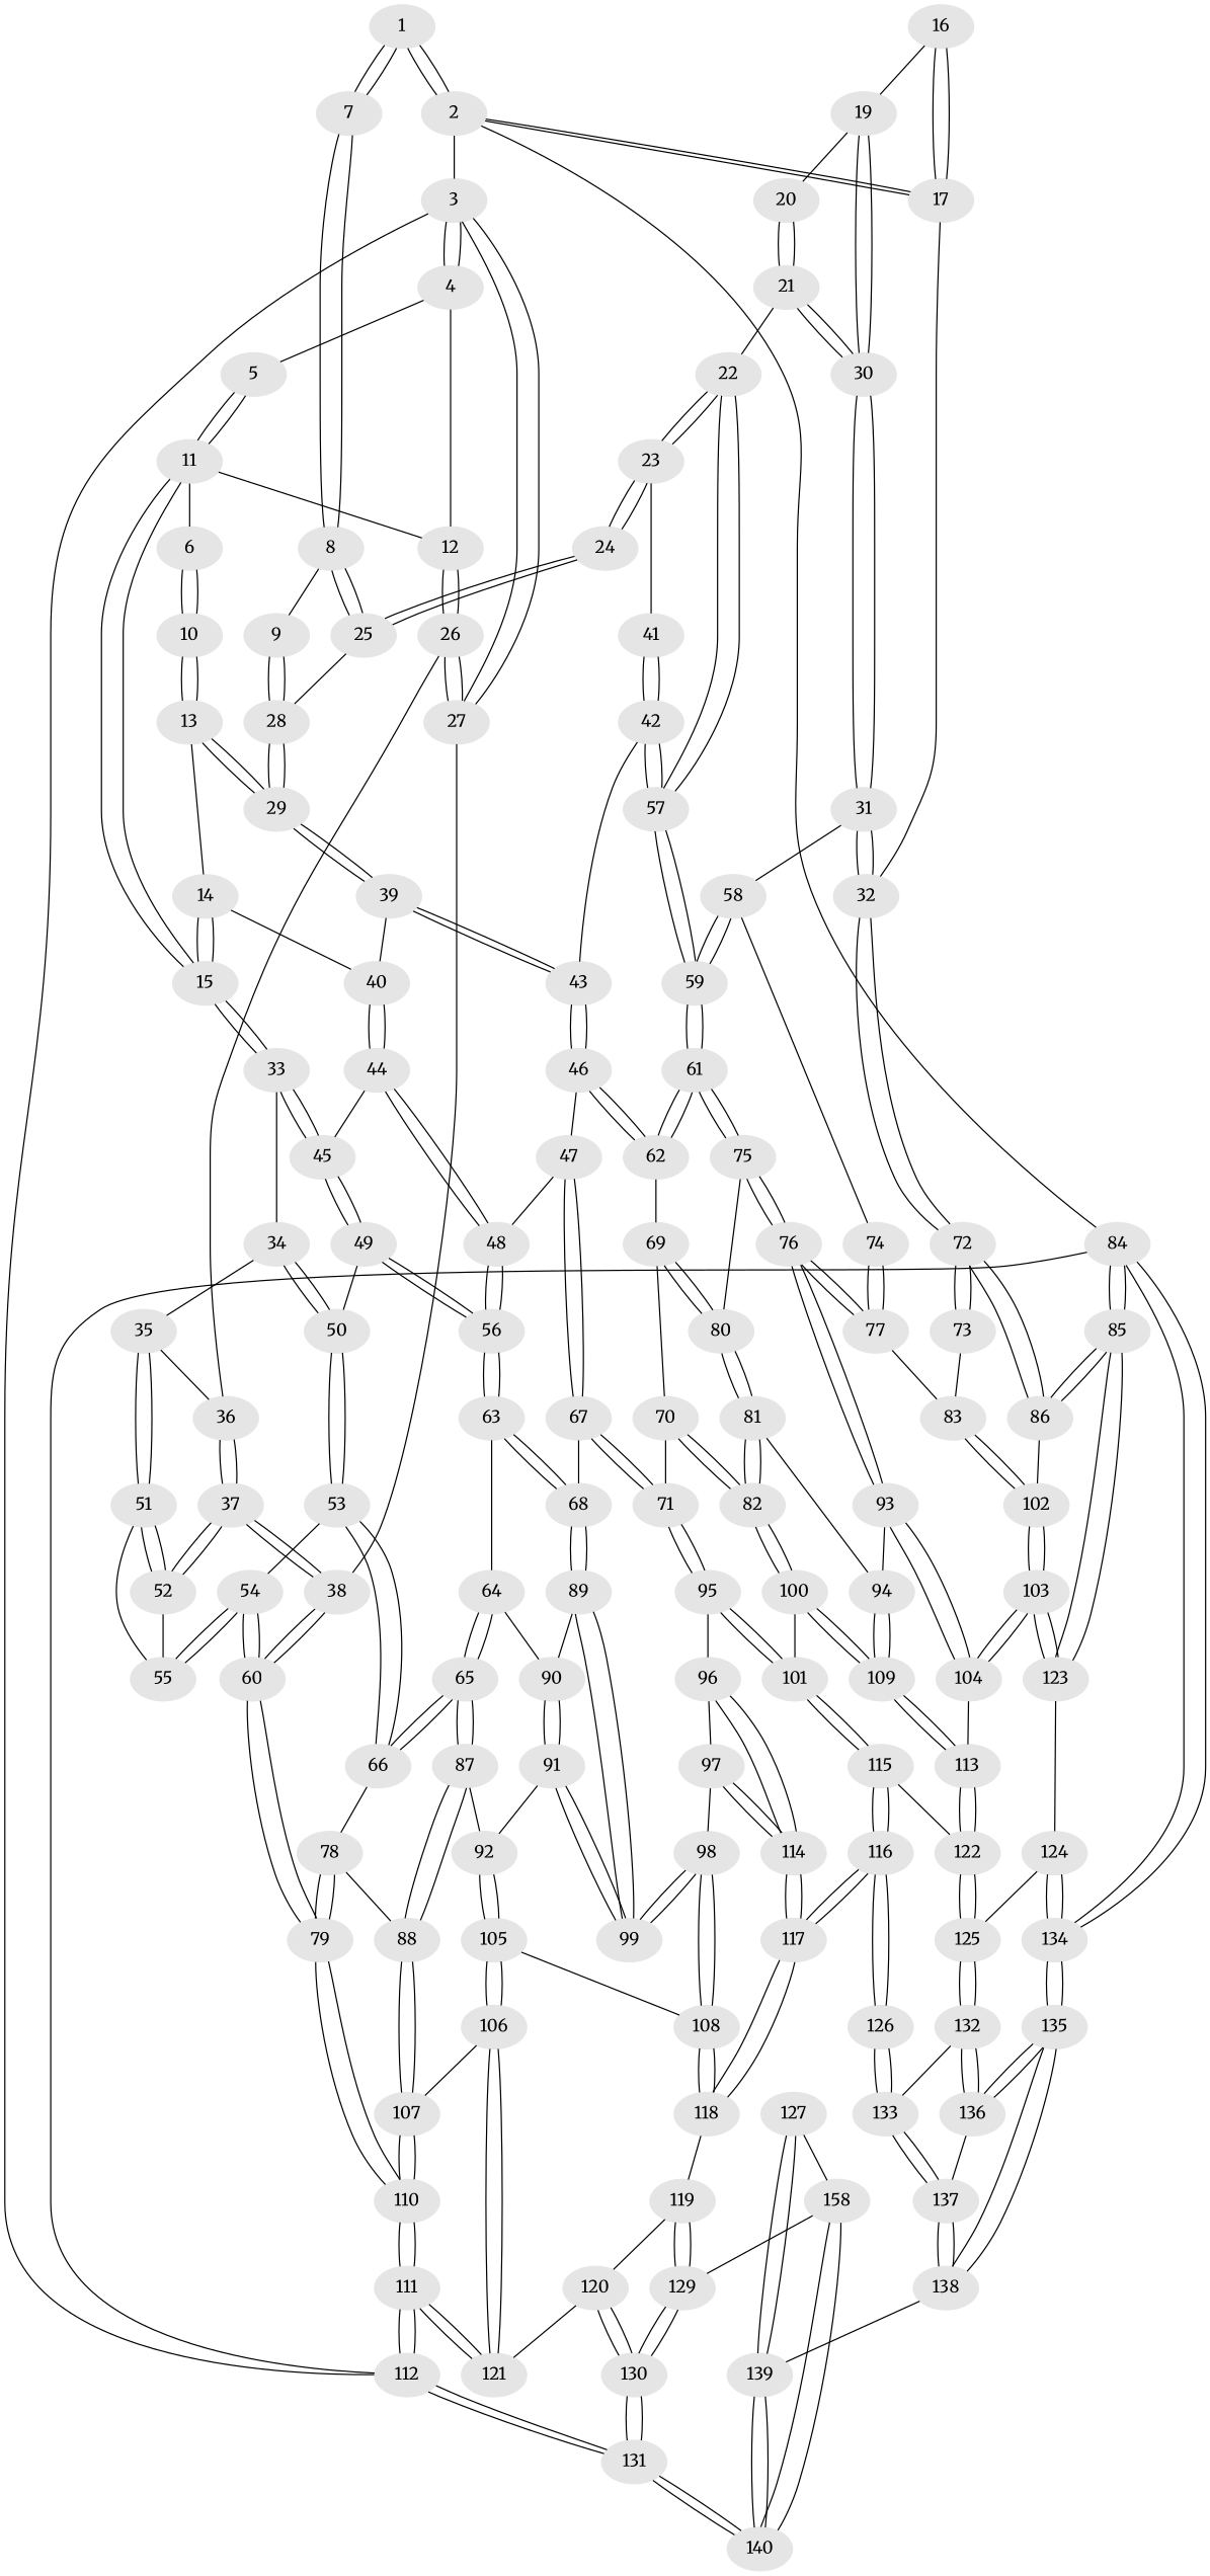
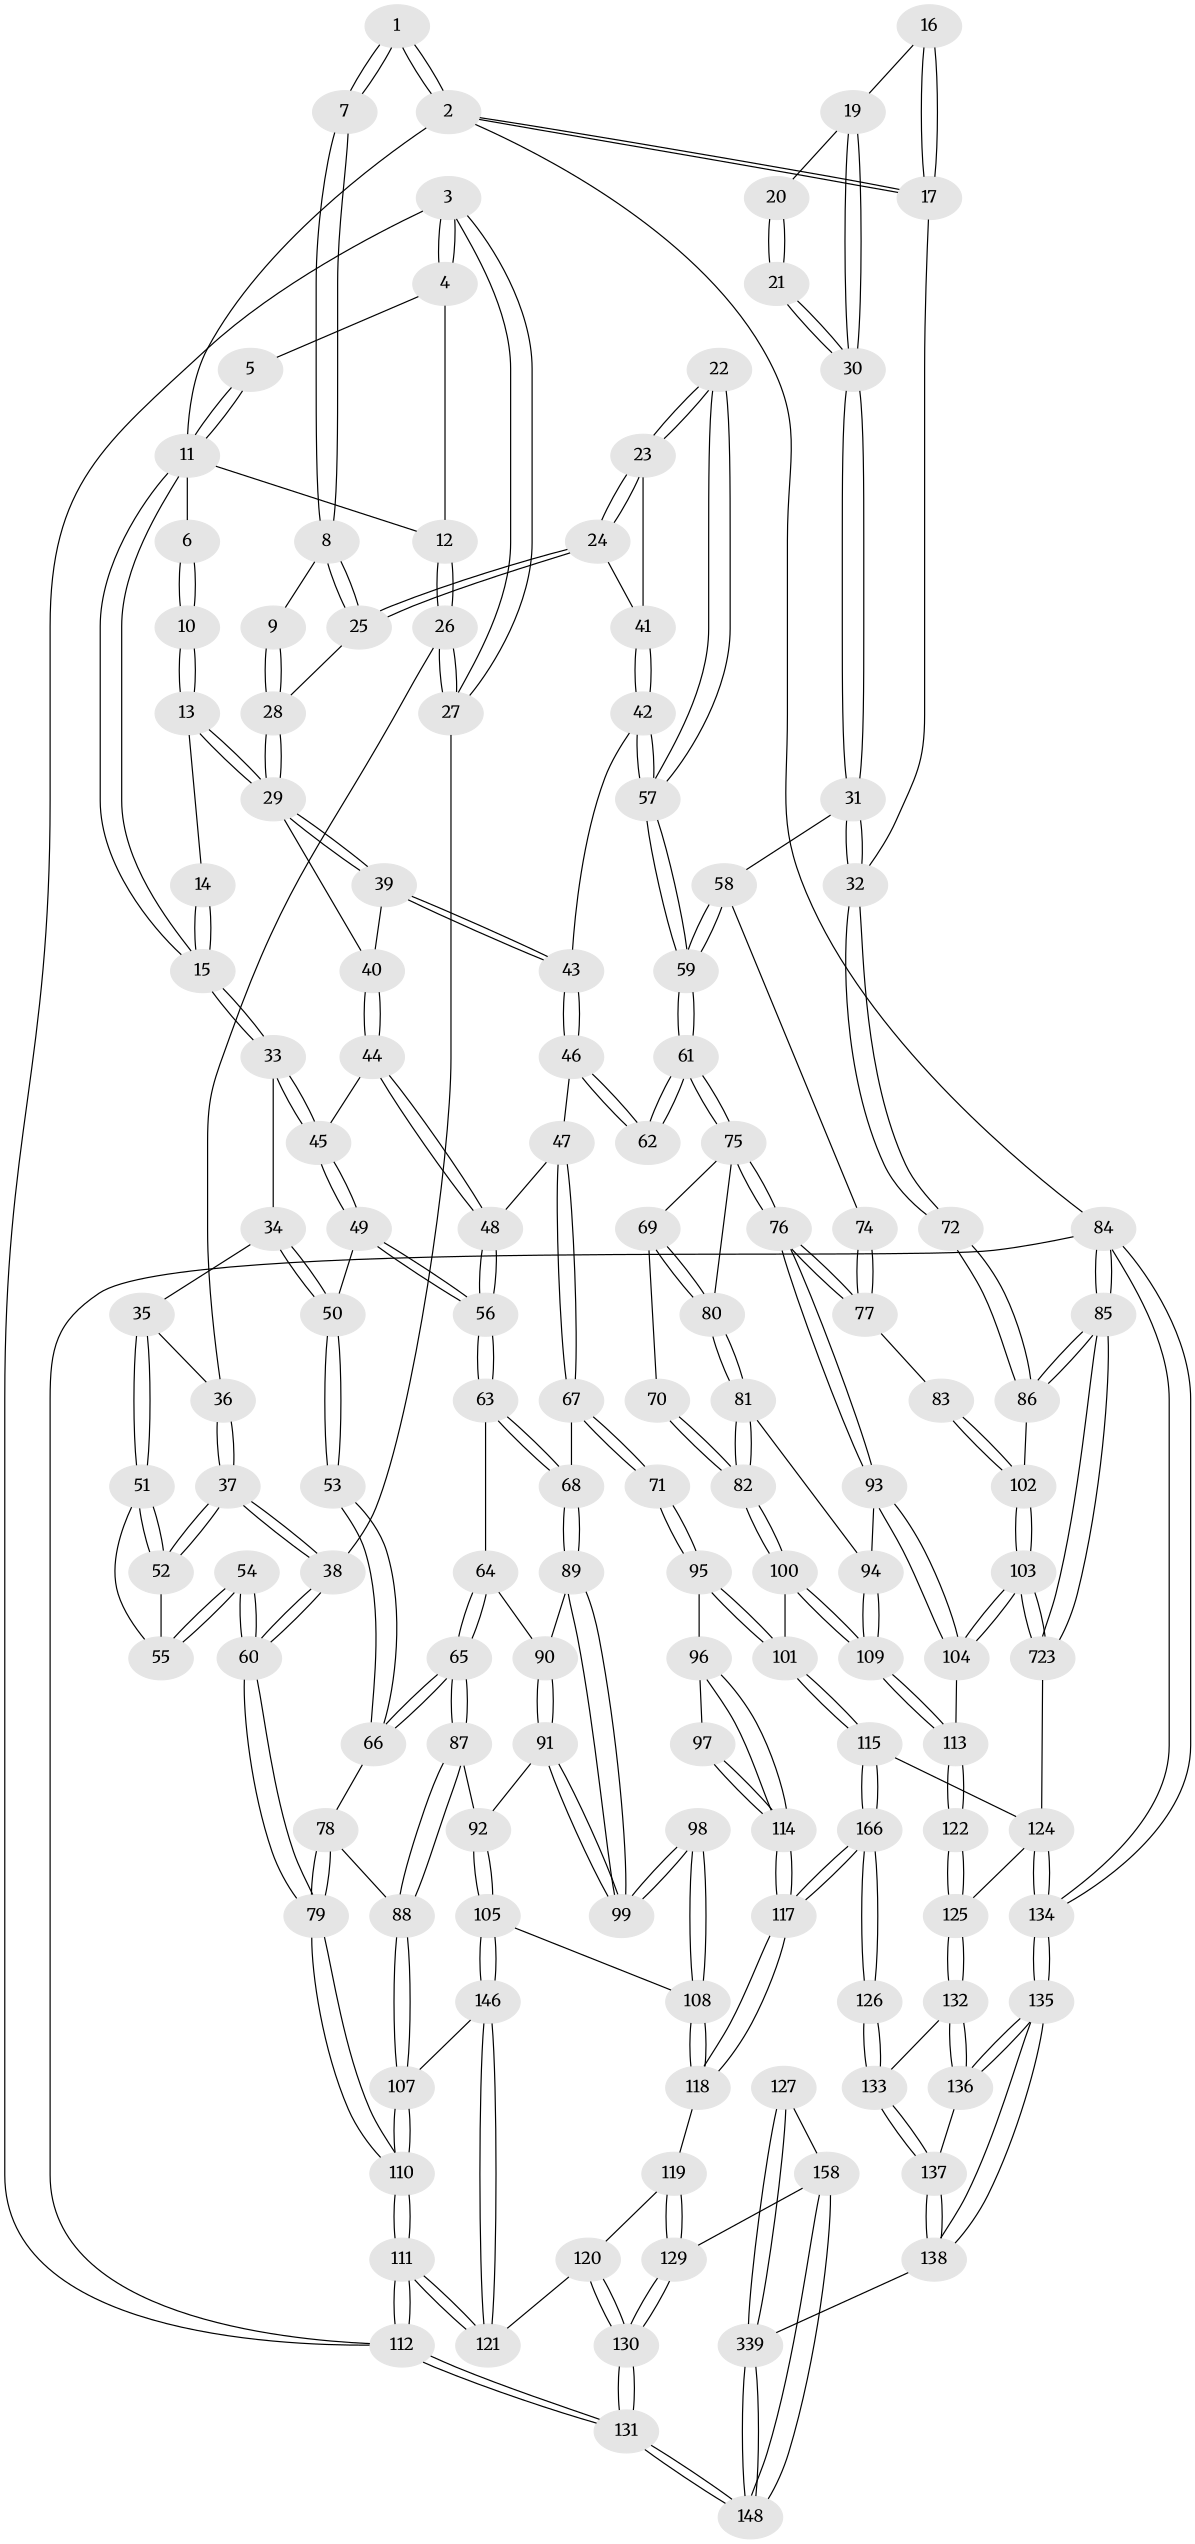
  graph {
    fontname=Merriweather
    node [color=gray90 fontname=Merriweather style=filled]
    edge [fontname=Merriweather]
    1
    2
    7
    3
    17
    84
    8
    4
    27
    112
    32
    85
    134
    5
    12
    38
    131
    11
    26
    6
    10
    15
    13
    9
    25
    28
    29
    14
    33
    36
    40
    39
    44
    34
    45
    16
    19
    20
    30
    72
    21
    31
    22
    23
    57
    24
    41
    59
    42
    37
    60
    43
    58
    74
-   73
    86
    35
    50
    49
    51
    53
    52
    55
    79
    46
    48
    47
    62
    56
    67
    69
    68
    71
    63
    54
    66
    78
    64
    61
    77
    75
    110
    80
    76
    70
    65
    90
    89
    87
    91
    88
    92
    95
    99
    82
    81
    100
    96
    101
    83
    102
    93
    94
    104
    107
    111
    109
    103
-   123
+   123 [label=723]
    135
    124
    105
    108
-   106
+   106 [label=146]
    113
    97
    114
    115
    98
    117
    118
    122
-   116
+   116 [label=166]
    121
    119
-   140
+   140 [label=148]
    125
    126
    133
    120
    129
    130
    132
    136
    n135 [label=158]
    127
-   139
+   139 [label=339]
    137
    138
    1 -- 2
    1 -- 2
    1 -- 7
    1 -- 7
-   2 -- 3
+   2 -- 11
    2 -- 17
    2 -- 17
    2 -- 84
    7 -- 8
    7 -- 8
    3 -- 4
    3 -- 4
    3 -- 27
    3 -- 27
    3 -- 112
    17 -- 32
    84 -- 112
    84 -- 85
    84 -- 85
    84 -- 134
    84 -- 134
    8 -- 9
    8 -- 25
    8 -- 25
    4 -- 5
    4 -- 12
    27 -- 38
    112 -- 131
    112 -- 131
    32 -- 72
    32 -- 72
    85 -- 86
    85 -- 86
    85 -- 123
    85 -- 123
    134 -- 135
    134 -- 135
    5 -- 11
    5 -- 11
    12 -- 26
    12 -- 26
    38 -- 60
    38 -- 60
    131 -- 140
    131 -- 140
    11 -- 12
    11 -- 6
    11 -- 15
    11 -- 15
    26 -- 27
    26 -- 27
    26 -- 36
    6 -- 10
    6 -- 10
    10 -- 13
    10 -- 13
    15 -- 33
    15 -- 33
    13 -- 29
    13 -- 29
    13 -- 14
    9 -- 28
    9 -- 28
    25 -- 28
    28 -- 29
    28 -- 29
    29 -- 39
    29 -- 39
    14 -- 15
    14 -- 15
-   14 -- 40
+   29 -- 40
    33 -- 34
    33 -- 45
    33 -- 45
    36 -- 37
    36 -- 37
    40 -- 44
    40 -- 44
    39 -- 40
    39 -- 43
    39 -- 43
    44 -- 45
    44 -- 48
    44 -- 48
    34 -- 35
    34 -- 50
    34 -- 50
    45 -- 49
    45 -- 49
    16 -- 17
    16 -- 17
    16 -- 19
    19 -- 20
    19 -- 30
    19 -- 30
    20 -- 21
    20 -- 21
    30 -- 31
    30 -- 31
-   72 -- 73
-   72 -- 73
    72 -- 86
    72 -- 86
    21 -- 30
    21 -- 30
-   21 -- 22
    31 -- 32
    31 -- 32
    31 -- 58
    22 -- 23
    22 -- 23
    22 -- 57
    22 -- 57
    23 -- 24
    23 -- 24
    23 -- 41
    57 -- 59
    57 -- 59
    24 -- 25
    24 -- 25
+   24 -- 41
    41 -- 42
    41 -- 42
    59 -- 61
    59 -- 61
    42 -- 57
    42 -- 57
    42 -- 43
    37 -- 38
    37 -- 38
    37 -- 52
    37 -- 52
    60 -- 79
    60 -- 79
    43 -- 46
    43 -- 46
    58 -- 59
    58 -- 59
    58 -- 74
    74 -- 77
    74 -- 77
-   73 -- 83
    86 -- 102
    35 -- 36
    35 -- 51
    35 -- 51
    50 -- 53
    50 -- 53
    49 -- 50
    49 -- 56
    49 -- 56
    51 -- 52
    51 -- 52
    51 -- 55
-   53 -- 54
    53 -- 66
    53 -- 66
    52 -- 55
    79 -- 110
    79 -- 110
    46 -- 47
    46 -- 62
    46 -- 62
    48 -- 56
    48 -- 56
    47 -- 48
    47 -- 67
    47 -- 67
-   62 -- 69
+   75 -- 69
    56 -- 63
    56 -- 63
    67 -- 68
    67 -- 71
    67 -- 71
    69 -- 80
    69 -- 80
    69 -- 70
    68 -- 89
    68 -- 89
    71 -- 95
    71 -- 95
    63 -- 68
    63 -- 68
    63 -- 64
    54 -- 60
    54 -- 60
    54 -- 55
    54 -- 55
    66 -- 78
    78 -- 79
    78 -- 79
    78 -- 88
    64 -- 65
    64 -- 65
    64 -- 90
    61 -- 62
    61 -- 62
    61 -- 75
    61 -- 75
    77 -- 83
    75 -- 80
    75 -- 76
    75 -- 76
    110 -- 111
    110 -- 111
    80 -- 81
    80 -- 81
    76 -- 77
    76 -- 77
    76 -- 93
    76 -- 93
-   70 -- 71
    70 -- 82
    70 -- 82
    65 -- 66
    65 -- 66
    65 -- 87
    65 -- 87
    90 -- 91
    90 -- 91
    89 -- 90
    89 -- 99
    89 -- 99
    87 -- 88
    87 -- 88
    87 -- 92
    91 -- 92
    91 -- 99
    91 -- 99
    88 -- 107
    88 -- 107
    92 -- 105
    92 -- 105
    95 -- 96
    95 -- 101
    95 -- 101
    82 -- 100
    82 -- 100
    81 -- 82
    81 -- 82
    81 -- 94
    100 -- 101
    100 -- 109
    100 -- 109
    96 -- 97
    96 -- 114
    96 -- 114
    101 -- 115
    101 -- 115
    83 -- 102
    83 -- 102
    102 -- 103
    102 -- 103
    93 -- 94
    93 -- 104
    93 -- 104
    94 -- 109
    94 -- 109
    104 -- 113
    107 -- 110
    107 -- 110
    111 -- 112
    111 -- 112
    111 -- 121
    111 -- 121
    109 -- 113
    109 -- 113
    103 -- 104
    103 -- 104
    103 -- 123
    103 -- 123
    123 -- 124
    135 -- 136
    135 -- 136
    135 -- 138
    135 -- 138
    124 -- 134
    124 -- 134
    124 -- 125
    105 -- 108
    105 -- 106
    105 -- 106
    108 -- 118
    108 -- 118
    106 -- 107
    106 -- 121
    106 -- 121
    113 -- 122
    113 -- 122
    97 -- 114
    97 -- 114
-   97 -- 98
    114 -- 117
    114 -- 117
-   115 -- 122
+   115 -- 124
    115 -- 116
    115 -- 116
    98 -- 99
    98 -- 99
    98 -- 108
    98 -- 108
    117 -- 118
    117 -- 118
    118 -- 119
    122 -- 125
    122 -- 125
    116 -- 117
    116 -- 117
    116 -- 126
    116 -- 126
    119 -- 120
    119 -- 129
    119 -- 129
    125 -- 132
    125 -- 132
    126 -- 133
    126 -- 133
    133 -- 137
    133 -- 137
    120 -- 121
    120 -- 130
    120 -- 130
    129 -- 130
    129 -- 130
    130 -- 131
    130 -- 131
    132 -- 133
    132 -- 136
    132 -- 136
    136 -- 137
    n135 -- 140
    n135 -- 140
    n135 -- 129
    127 -- n135
    127 -- 139
    127 -- 139
    139 -- 140
    139 -- 140
    137 -- 138
    137 -- 138
    138 -- 139
  }
